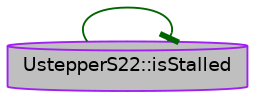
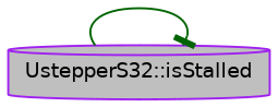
  digraph {
    rankdir=LR
-   n1 [color=purple fillcolor=grey75 fontcolor=black fontname=Helvetica fontsize=10 height=0.2 label="UstepperS22::isStalled" shape=cylinder style=filled width=0.4]
+   n1 [color=purple fillcolor=grey75 fontcolor=black fontname=Helvetica fontsize=10 height=0.2 label="UstepperS32::isStalled" shape=cylinder style=filled width=0.4]
    n1 -> n1 [color=darkgreen fontname=Helvetica fontsize=10 labelfontname=Helvetica labelfontsize=10 style=solid arrowhead=tee]
  }
